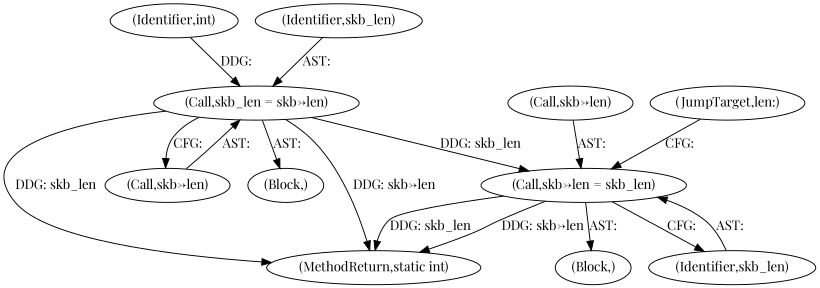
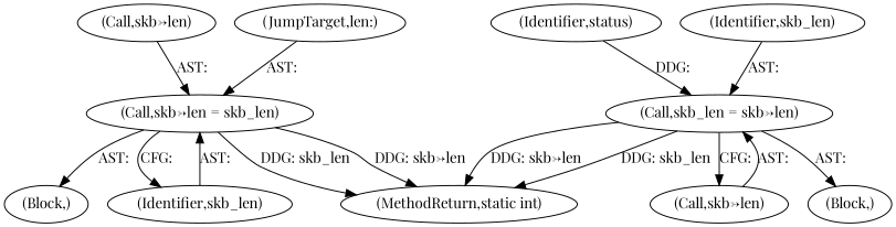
  digraph {
    fontname="Playfair Display"
    node [fontname="Playfair Display"]
    edge [fontname="Playfair Display"]
    n1 [label="(Call,skb->len = skb_len)"]
    n2 [label="(Identifier,skb_len)"]
    n3 [label="(MethodReturn,static int)"]
    n4 [label="(Block,)"]
    n5 [label="(Call,skb_len = skb->len)"]
    n6 [label="(Call,skb->len)"]
    n7 [label="(Block,)"]
    n8 [label="(Call,skb->len)"]
-   n9 [label="(Identifier,int)"]
+   n9 [label="(Identifier,status)"]
    n10 [label="(Identifier,skb_len)"]
    n11 [label="(JumpTarget,len:)"]
    n1 -> n2 [label="CFG: "]
    n1 -> n3 [label="DDG: skb_len"]
    n1 -> n3 [label="DDG: skb->len"]
    n1 -> n4 [label="AST: "]
    n2 -> n1 [label="AST: "]
-   n5 -> n1 [label="DDG: skb_len"]
    n5 -> n3 [label="DDG: skb->len"]
    n5 -> n3 [label="DDG: skb_len"]
    n5 -> n6 [label="CFG: "]
    n5 -> n7 [label="AST: "]
    n6 -> n5 [label="AST: "]
    n8 -> n1 [label="AST: "]
    n9 -> n5 [label="DDG: "]
    n10 -> n5 [label="AST: "]
-   n11 -> n1 [label="CFG: "]
+   n11 -> n1 [label="AST: "]
  }
